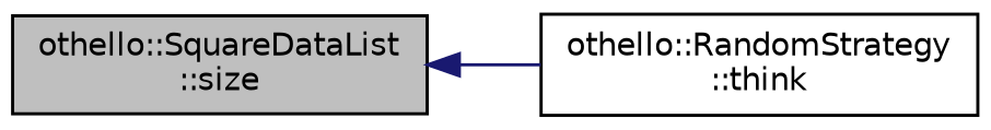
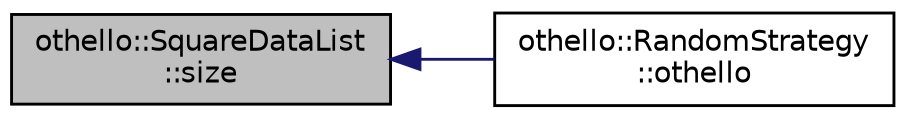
  digraph {
    rankdir=LR
    node [color=black fontname=Helvetica fontsize=10 shape=record style=filled]
    n1 [fillcolor=grey75 fontcolor=black height=0.2 label="othello::SquareDataList\l::size" width=0.4]
-   n2 [fillcolor=white height=0.2 label="othello::RandomStrategy\l::think" width=0.4]
+   n2 [fillcolor=white height=0.2 label="othello::RandomStrategy\l::othello" width=0.4]
    n1 -> n2 [color=midnightblue dir=back fontname=Helvetica fontsize=10 labelfontname=Helvetica labelfontsize=10 style=solid]
  }
